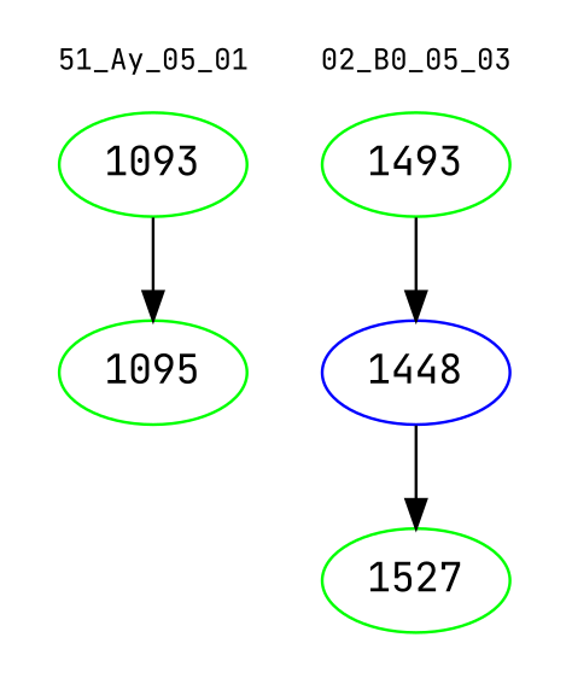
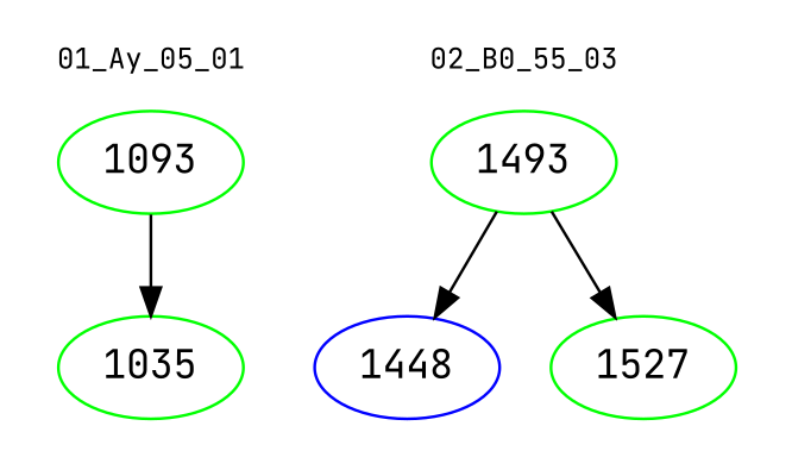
  digraph {
    fontname="JetBrains Mono"
    node [color=green fontname="JetBrains Mono"]
    edge [color=black fontname="JetBrains Mono"]
    n1 [label=1093]
-   n2 [label=1095]
+   n2 [label=1035]
    n3 [label=1493]
    n4 [color=blue label=1448]
    n5 [label=1527]
    subgraph cluster_1 {
      color=white
      fontsize=10
-     label="51_Ay_05_01"
+     label="01_Ay_05_01"
      n1
      n2
    }
    subgraph cluster_2 {
      color=white
      fontsize=10
-     label="02_B0_05_03"
+     label="02_B0_55_03"
      n3
      n4
      n5
    }
    n1 -> n2
    n3 -> n4
-   n4 -> n5
+   n3 -> n5
  }
